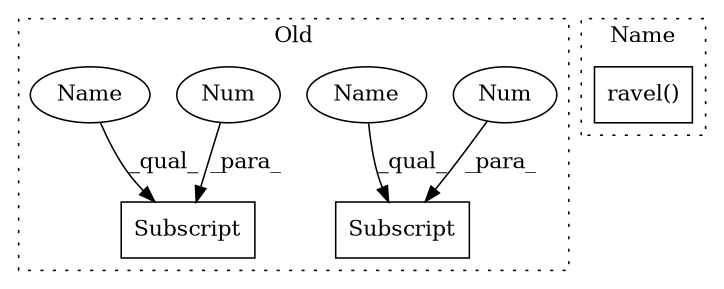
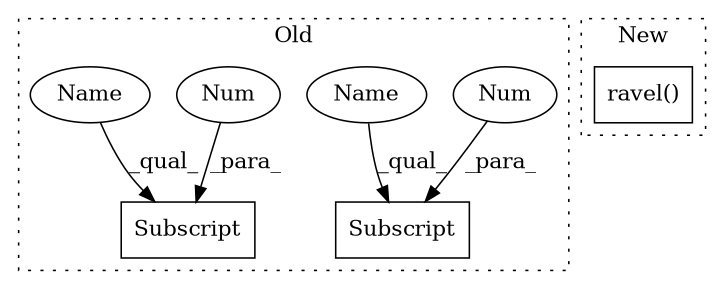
  digraph {
    node [a=63 l="7,0" shape=ellipse]
    n1 [label=Subscript s="1427,0" shape=box]
    n2 [a=76 l=1 label=Num s=1432]
    n3 [label=Subscript s="1345,0" shape=box]
    n4 [a=76 l=1 label=Num s=1350]
    n5 [a=87 l=4 label=Name s=1345]
    n6 [a=87 l=4 label=Name s=1427]
    n7 [a=75 l=12 label="ravel()" s=1419 shape=box]
    subgraph cluster_1 {
      label=Old
      style=dotted
      n1
      n2
      n3
      n4
      n5
      n6
    }
    subgraph cluster_2 {
-     label=Name
+     label=New
      style=dotted
      n7
    }
    n2 -> n1 [label=_para_]
    n4 -> n3 [label=_para_]
    n5 -> n3 [label=_qual_]
    n6 -> n1 [label=_qual_]
  }
